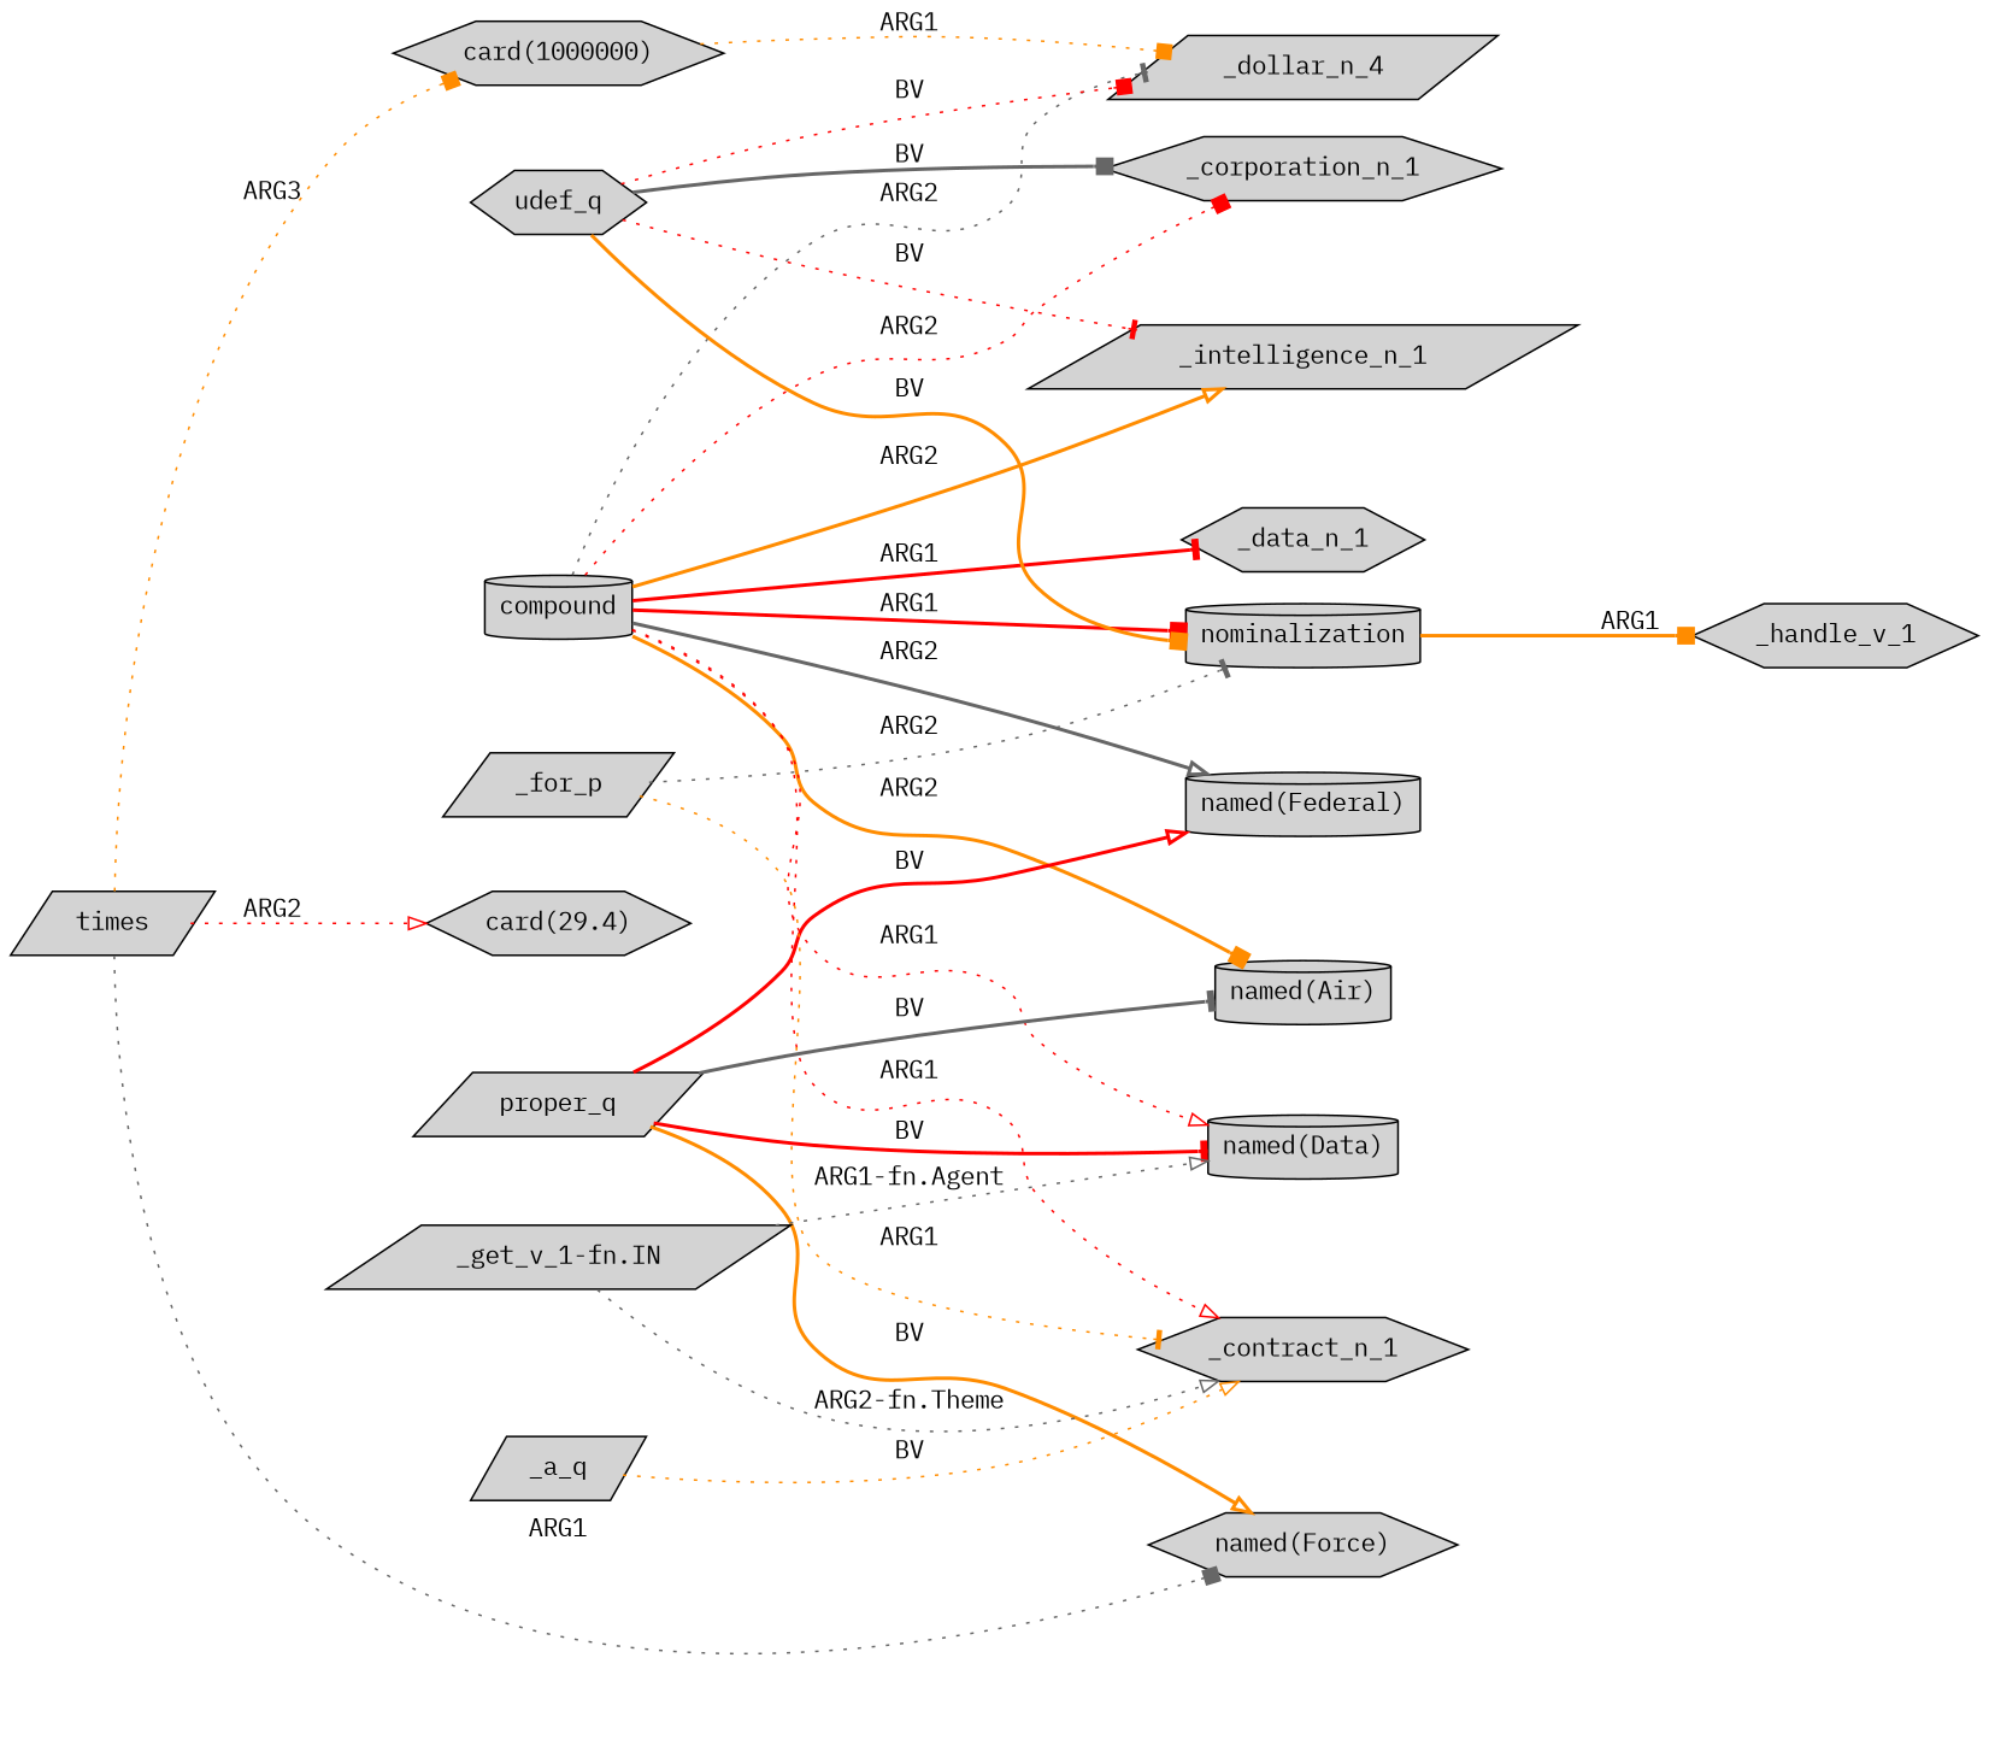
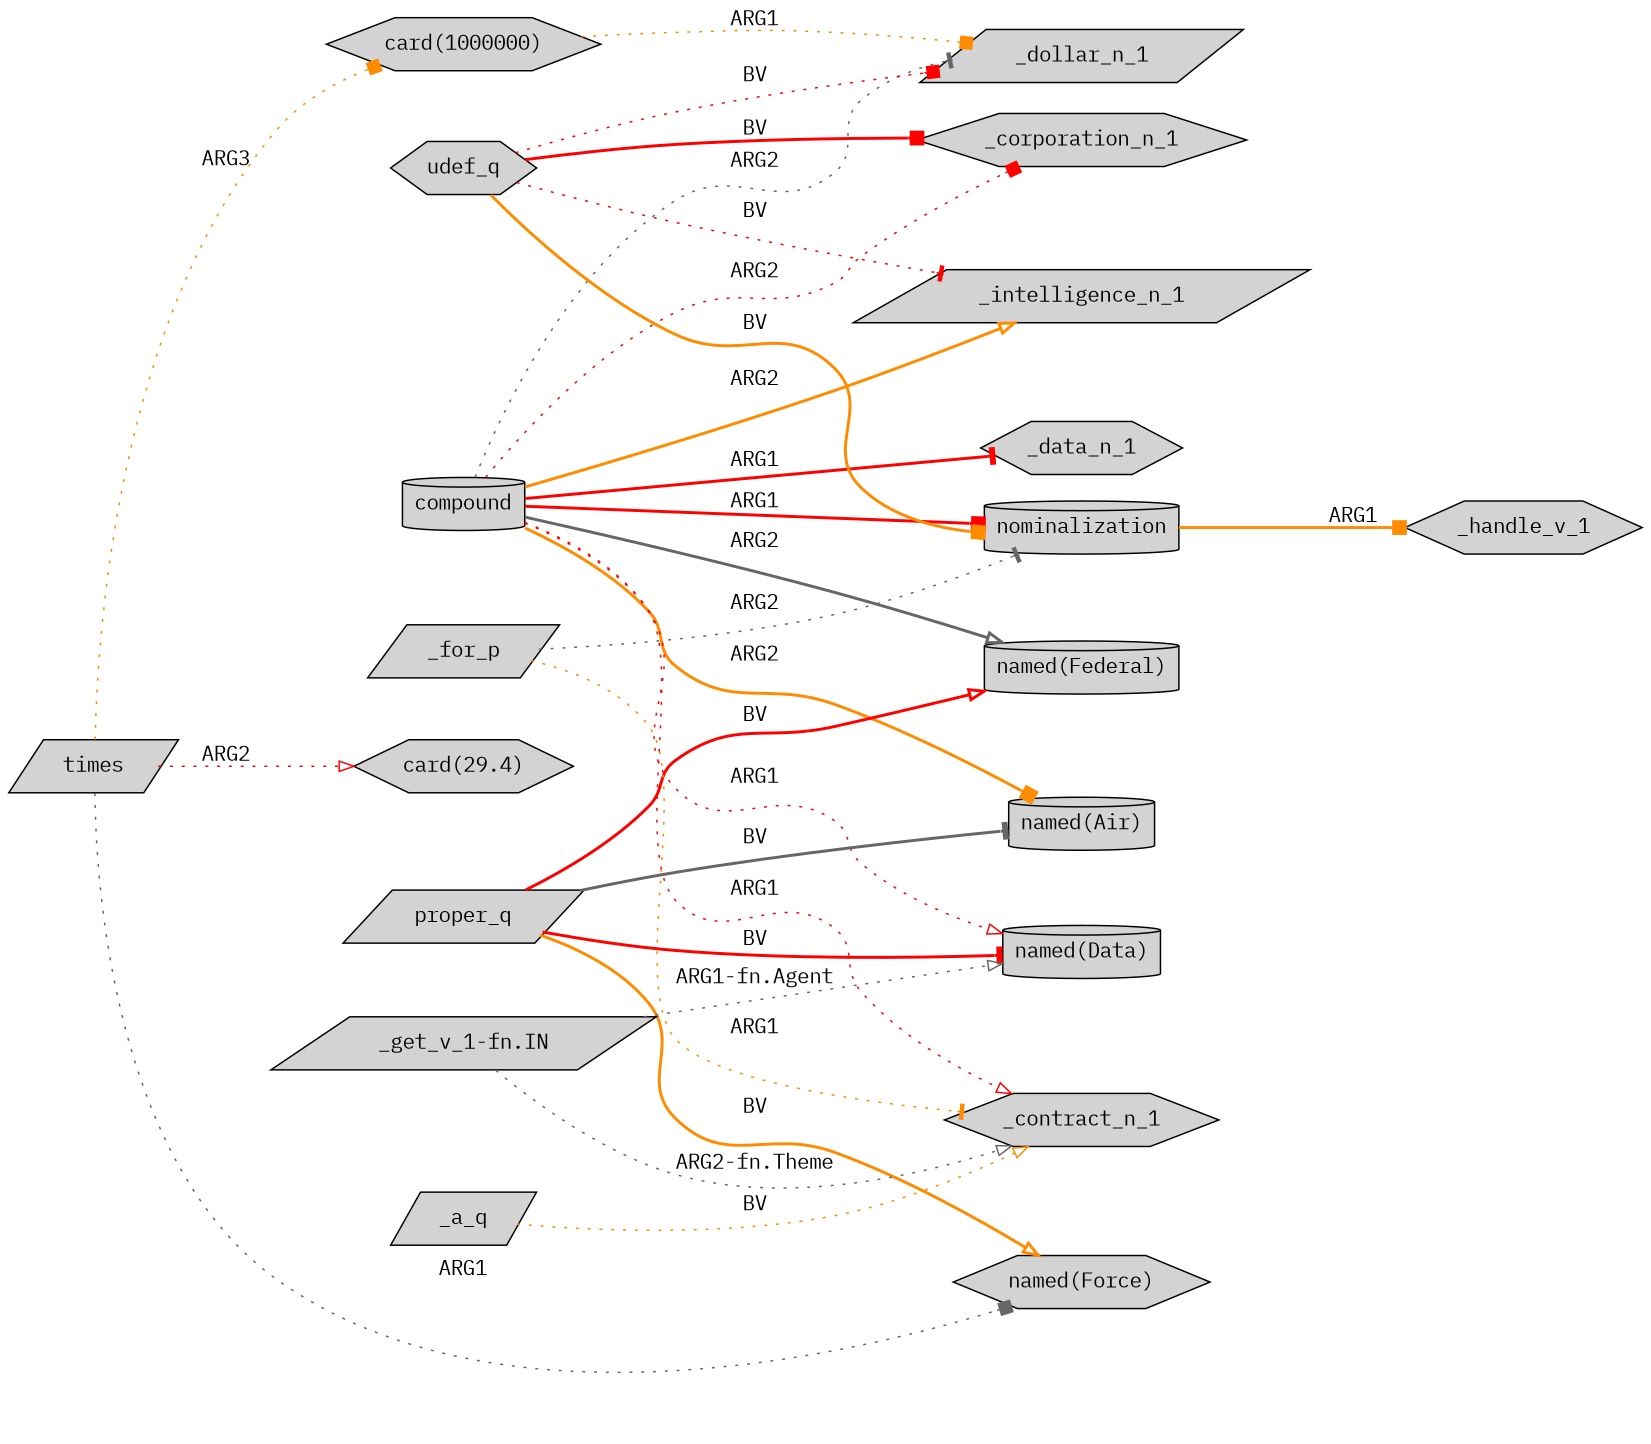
  digraph {
    fontname="IBM Plex Mono"
    rankdir=LR
    node [fontname="IBM Plex Mono" shape=hexagon style=filled]
    edge [arrowhead=onormal color=red fontname="IBM Plex Mono" style=dotted]
    compound [shape=cylinder]
    _intelligence_n_1 [shape=parallelogram]
-   _dollar_n_1 [shape=parallelogram label=_dollar_n_4]
+   _dollar_n_1 [shape=parallelogram]
    "named(Air)" [shape=cylinder]
    _corporation_n_1
    nominalization [shape=cylinder]
    _contract_n_1
    _data_n_1
    "named(Data)" [shape=cylinder]
    "named(Federal)" [shape=cylinder]
    _handle_v_1
    "card(1000000)"
    proper_q [shape=parallelogram]
    "named(Force)"
    _for_p [shape=parallelogram]
    _a_q [shape=parallelogram]
    udef_q
    times [shape=parallelogram]
    "card(29.4)"
    "_get_v_1-fn.IN" [shape=parallelogram]
    compound -> _intelligence_n_1 [color=darkorange label=ARG2 style=bold]
    compound -> _dollar_n_1 [arrowhead=tee color=gray40 label=ARG2]
    compound -> "named(Air)" [arrowhead=box color=darkorange label=ARG2 style=bold]
    compound -> _corporation_n_1 [arrowhead=box label=ARG2]
    compound -> nominalization [arrowhead=box label=ARG1 style=bold]
    compound -> _contract_n_1 [label=ARG1]
    compound -> _data_n_1 [arrowhead=tee label=ARG1 style=bold]
    compound -> "named(Data)" [label=ARG1]
    compound -> "named(Federal)" [color=gray40 label=ARG2 style=bold]
    nominalization -> _handle_v_1 [arrowhead=box color=darkorange label=ARG1 style=bold]
    "card(1000000)" -> _dollar_n_1 [arrowhead=box color=darkorange label=ARG1]
    proper_q -> "named(Air)" [arrowhead=tee color=gray40 label=BV style=bold]
    proper_q -> "named(Data)" [arrowhead=tee label=BV style=bold]
    proper_q -> "named(Federal)" [label=BV style=bold]
    proper_q -> "named(Force)" [color=darkorange label=BV style=bold]
    _for_p -> nominalization [arrowhead=tee color=gray40 label=ARG2]
    _for_p -> _contract_n_1 [arrowhead=tee color=darkorange label=ARG1]
    _a_q -> _contract_n_1 [color=darkorange label=BV]
    udef_q -> _intelligence_n_1 [arrowhead=tee label=BV]
    udef_q -> _dollar_n_1 [arrowhead=box label=BV]
-   udef_q -> _corporation_n_1 [arrowhead=box color=gray40 label=BV style=bold]
+   udef_q -> _corporation_n_1 [arrowhead=box label=BV style=bold]
    udef_q -> nominalization [arrowhead=box color=darkorange label=BV style=bold]
    times -> "card(1000000)" [arrowhead=box color=darkorange label=ARG3]
    times -> "named(Force)" [arrowhead=box color=gray40 label=ARG1]
    times -> "card(29.4)" [label=ARG2]
    "_get_v_1-fn.IN" -> _contract_n_1 [color=gray40 label="ARG2-fn.Theme"]
    "_get_v_1-fn.IN" -> "named(Data)" [color=gray40 label="ARG1-fn.Agent"]
  }
